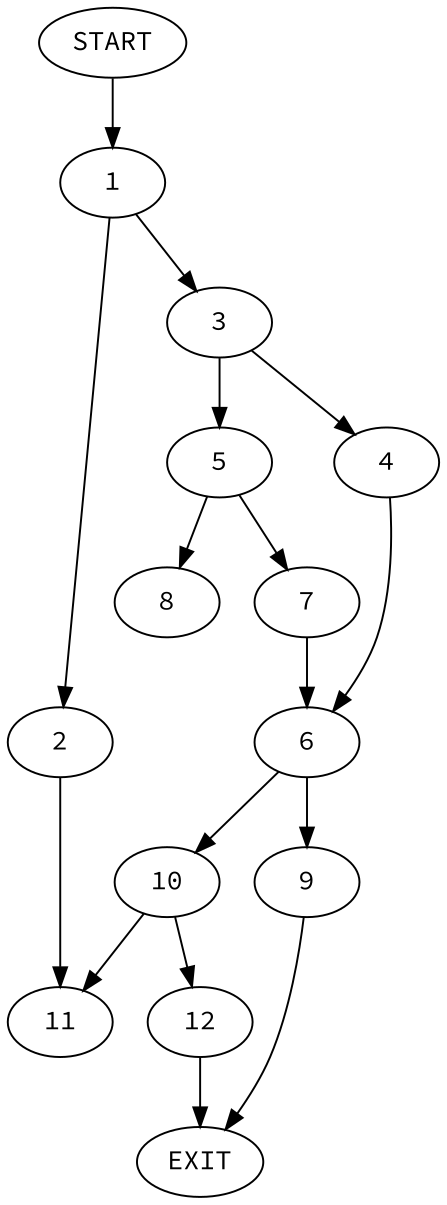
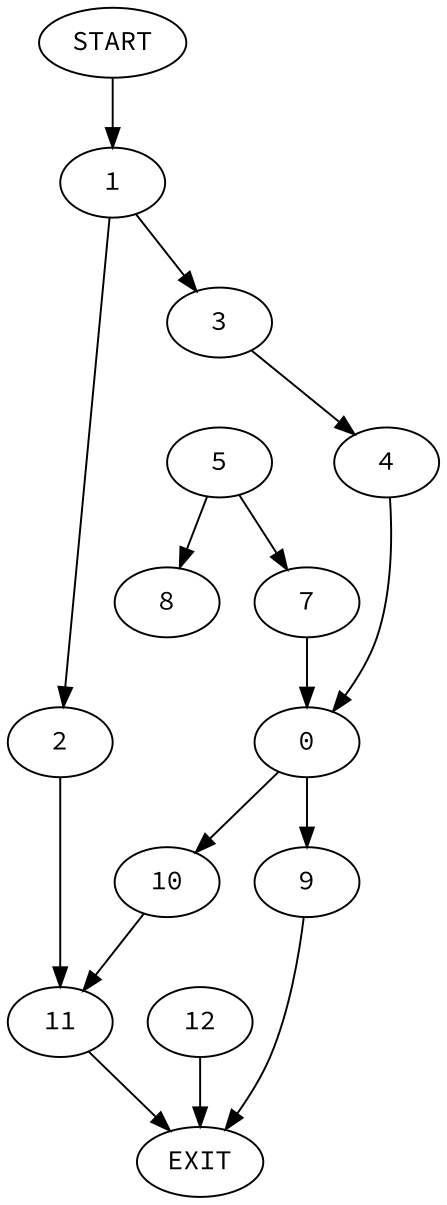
  digraph {
    fontname="Source Code Pro"
    node [fontname="Source Code Pro"]
    edge [fontname="Source Code Pro"]
    n1 [label=START]
    1
    2
    3
    n5 [label=EXIT]
    11
    4
    5
-   6
+   6 [label=0]
    7
    8
    9
    10
    12
    n1 -> 1
    1 -> 2
    1 -> 3
    2 -> 11
    3 -> 4
-   3 -> 5
+   11 -> n5
    4 -> 6
    5 -> 7
    5 -> 8
    6 -> 9
    6 -> 10
    7 -> 6
    9 -> n5
    10 -> 11
-   10 -> 12
    12 -> n5
  }
